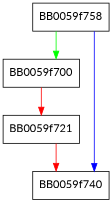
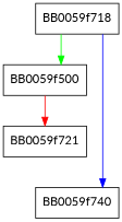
  digraph {
    fontname=Lato
    splines=ortho
    node [fontname=Lato shape=box]
    edge [color=red fontname=Lato]
    n1 [label=BB0059f721]
-   BB0059f700
-   BB0059f758
+   BB0059f700 [label=BB0059f500]
+   BB0059f758 [label=BB0059f718]
    BB0059f740
-   n1 -> BB0059f740
    BB0059f700 -> n1
    BB0059f758 -> BB0059f700 [color=green]
    BB0059f758 -> BB0059f740 [color=blue]
  }
